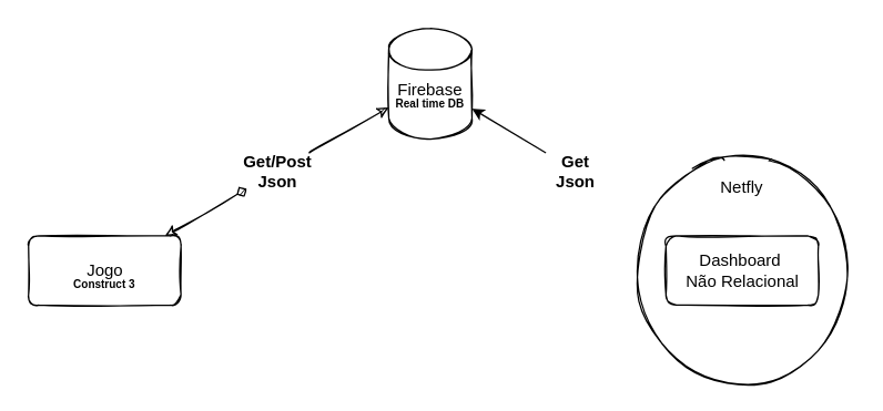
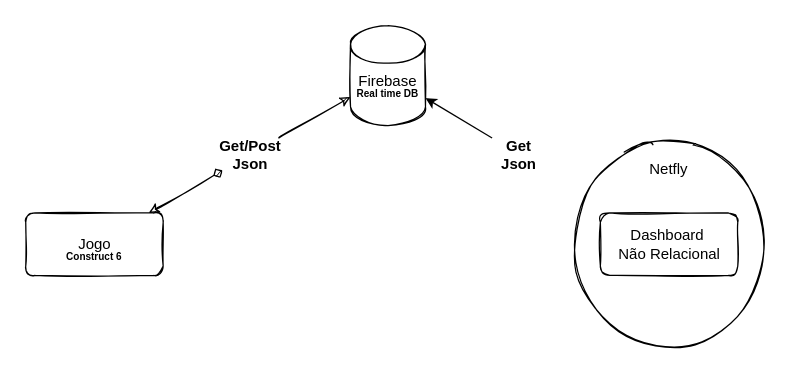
  <mxCell id="0" />
  <mxCell id="1" parent="0" />
  <mxCell id="2" value="" style="ellipse;whiteSpace=wrap;html=1;aspect=fixed;sketch=1;rounded=1;" parent="1" vertex="1"><mxGeometry x="455" y="115" width="160" height="160" as="geometry" /></mxCell>
  <mxCell id="3" value="" style="shape=cylinder3;whiteSpace=wrap;html=1;boundedLbl=1;backgroundOutline=1;size=15;sketch=1;rounded=1;" parent="1" vertex="1"><mxGeometry x="280" y="20" width="60" height="80" as="geometry" /></mxCell>
  <mxCell id="4" value="Firebase" style="text;html=1;strokeColor=none;fillColor=none;align=center;verticalAlign=middle;whiteSpace=wrap;rounded=1;sketch=1;" parent="1" vertex="1"><mxGeometry x="280" y="50" width="60" height="30" as="geometry" /></mxCell>
  <mxCell id="5" value="Jogo" style="html=1;sketch=1;rounded=1;" parent="1" vertex="1"><mxGeometry x="20" y="170" width="110" height="50" as="geometry" /></mxCell>
  <mxCell id="6" value="Dashboard&amp;nbsp;&lt;br&gt;Não Relacional" style="html=1;sketch=1;rounded=1;" parent="1" vertex="1"><mxGeometry x="480" y="170" width="110" height="50" as="geometry" /></mxCell>
  <mxCell id="7" value="" style="endArrow=classic;startArrow=none;html=1;sketch=1;rounded=1;curved=1;" parent="1" source="8" target="3" edge="1"><mxGeometry width="50" height="50" relative="1" as="geometry"><mxPoint x="290" y="110" as="sourcePoint" /><mxPoint x="340" y="60" as="targetPoint" /></mxGeometry></mxCell>
  <mxCell id="8" value="Get/Post&#10;Json" style="text;align=center;fontStyle=1;verticalAlign=middle;spacingLeft=3;spacingRight=3;strokeColor=none;rotatable=0;points=[[0,0.5],[1,0.5]];portConstraint=eastwest;sketch=1;rounded=1;" parent="1" vertex="1"><mxGeometry x="160" y="110" width="80" height="26" as="geometry" /></mxCell>
  <mxCell id="9" value="" style="endArrow=diamond;startArrow=classic;html=1;sketch=1;rounded=1;curved=1;" parent="1" source="5" target="8" edge="1"><mxGeometry width="50" height="50" relative="1" as="geometry"><mxPoint x="118.519" y="170" as="sourcePoint" /><mxPoint x="280" y="77.234" as="targetPoint" /></mxGeometry></mxCell>
  <mxCell id="10" value="Netfly" style="text;html=1;strokeColor=none;fillColor=none;align=center;verticalAlign=middle;whiteSpace=wrap;rounded=1;sketch=1;" parent="1" vertex="1"><mxGeometry x="505" y="120" width="60" height="30" as="geometry" /></mxCell>
  <mxCell id="11" value="Real time DB" style="text;align=center;fontStyle=1;verticalAlign=middle;spacingLeft=3;spacingRight=3;strokeColor=none;rotatable=0;points=[[0,0.5],[1,0.5]];portConstraint=eastwest;fontSize=8;" vertex="1" parent="1"><mxGeometry x="280" y="70" width="60" height="10" as="geometry" /></mxCell>
- <mxCell id="12" value="Construct 3" style="text;align=center;fontStyle=1;verticalAlign=middle;spacingLeft=3;spacingRight=3;strokeColor=none;rotatable=0;points=[[0,0.5],[1,0.5]];portConstraint=eastwest;fontSize=8;" vertex="1" parent="1"><mxGeometry x="45" y="200" width="60" height="10" as="geometry" /></mxCell>
+ <mxCell id="12" value="Construct 6" style="text;align=center;fontStyle=1;verticalAlign=middle;spacingLeft=3;spacingRight=3;strokeColor=none;rotatable=0;points=[[0,0.5],[1,0.5]];portConstraint=eastwest;fontSize=8;" vertex="1" parent="1"><mxGeometry x="45" y="200" width="60" height="10" as="geometry" /></mxCell>
  <mxCell id="13" value="" style="endArrow=classic;html=1;fontSize=8;startArrow=none;" edge="1" parent="1" source="14" target="3"><mxGeometry width="50" height="50" relative="1" as="geometry"><mxPoint x="270" y="210" as="sourcePoint" /><mxPoint x="320" y="160" as="targetPoint" /></mxGeometry></mxCell>
  <mxCell id="14" value="Get&#10;Json" style="text;align=center;fontStyle=1;verticalAlign=middle;spacingLeft=3;spacingRight=3;strokeColor=none;rotatable=0;points=[[0,0.5],[1,0.5]];portConstraint=eastwest;sketch=1;rounded=1;" parent="1" vertex="1"><mxGeometry x="375" y="110" width="80" height="26" as="geometry" /></mxCell>
